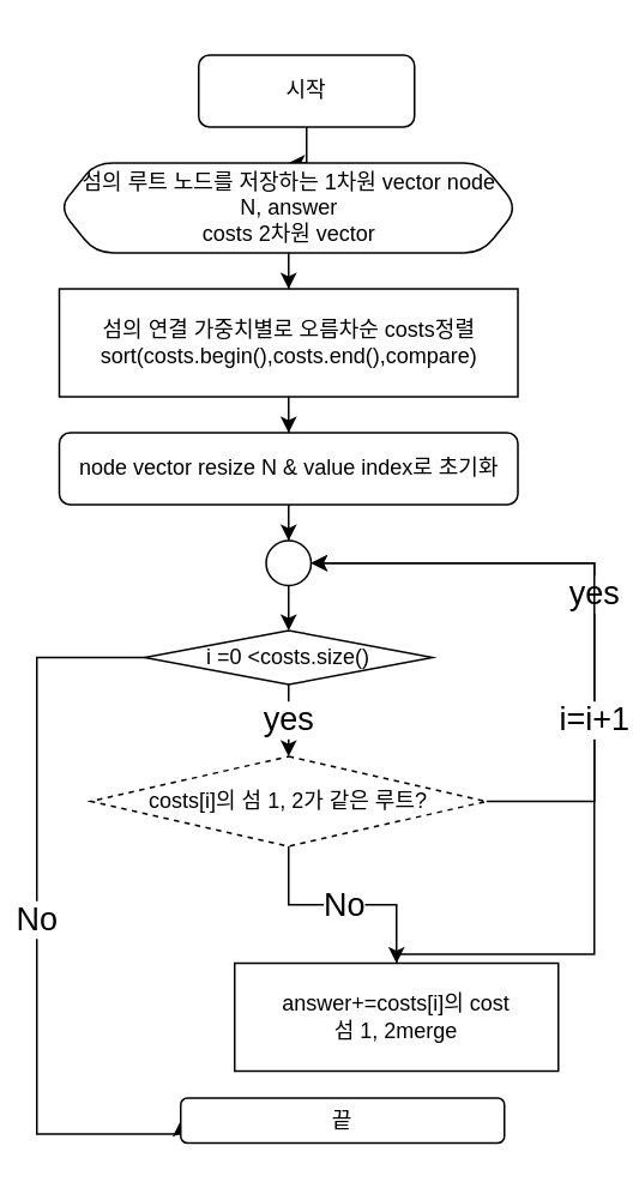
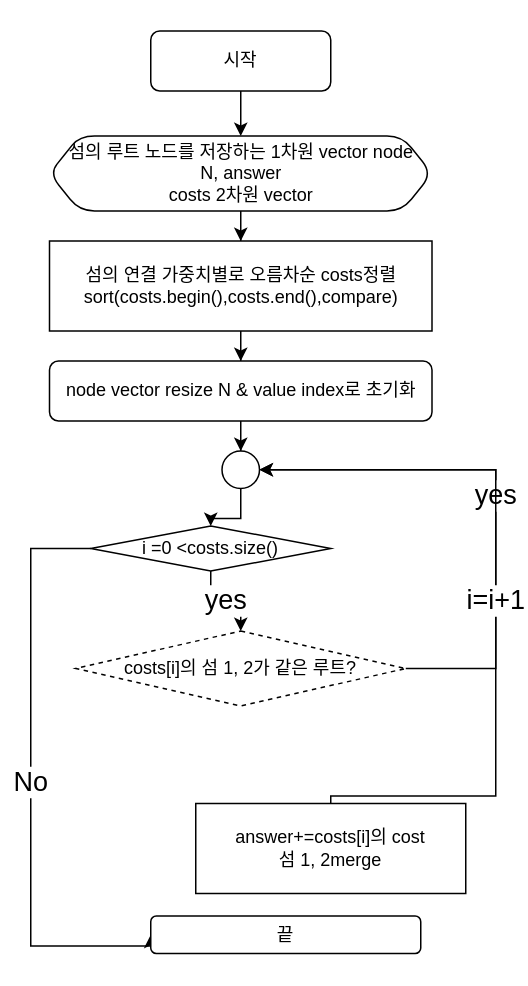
  <mxCell id="0" />
  <mxCell id="1" parent="0" />
  <mxCell id="2" value="" style="edgeStyle=orthogonalEdgeStyle;rounded=0;orthogonalLoop=1;jettySize=auto;html=1;" edge="1" parent="1" source="3" target="5"><mxGeometry relative="1" as="geometry" /></mxCell>
- <mxCell id="3" value="시작" style="rounded=1;whiteSpace=wrap;html=1;fontSize=12;glass=0;strokeWidth=1;shadow=0;" parent="1" vertex="1"><mxGeometry x="110" y="30" width="120" height="40" as="geometry" /></mxCell>
+ <mxCell id="3" value="시작" style="rounded=1;whiteSpace=wrap;html=1;fontSize=12;glass=0;strokeWidth=1;shadow=0;" parent="1" vertex="1"><mxGeometry x="100" y="20" width="120" height="40" as="geometry" /></mxCell>
  <mxCell id="4" value="" style="edgeStyle=orthogonalEdgeStyle;rounded=0;orthogonalLoop=1;jettySize=auto;html=1;" edge="1" parent="1" source="5" target="7"><mxGeometry relative="1" as="geometry" /></mxCell>
  <mxCell id="5" value="섬의 루트 노드를 저장하는 1차원 vector node&lt;br&gt;N, answer&lt;br&gt;costs 2차원 vector" style="shape=hexagon;perimeter=hexagonPerimeter2;whiteSpace=wrap;html=1;fixedSize=1;rounded=1;shadow=0;strokeWidth=1;glass=0;" vertex="1" parent="1"><mxGeometry x="32.5" y="90" width="255" height="50" as="geometry" /></mxCell>
  <mxCell id="6" value="" style="edgeStyle=orthogonalEdgeStyle;rounded=0;orthogonalLoop=1;jettySize=auto;html=1;" edge="1" parent="1" source="7" target="9"><mxGeometry relative="1" as="geometry" /></mxCell>
  <mxCell id="7" value="섬의 연결 가중치별로 오름차순 costs정렬&lt;br&gt;sort(costs.begin(),costs.end(),compare)" style="rounded=0;whiteSpace=wrap;html=1;" vertex="1" parent="1"><mxGeometry x="32.5" y="160" width="255" height="60" as="geometry" /></mxCell>
  <mxCell id="8" value="" style="edgeStyle=orthogonalEdgeStyle;rounded=0;orthogonalLoop=1;jettySize=auto;html=1;" edge="1" parent="1" source="9" target="11"><mxGeometry relative="1" as="geometry" /></mxCell>
  <mxCell id="9" value="node vector resize N &amp;amp; value index로 초기화" style="whiteSpace=wrap;html=1;rounded=1;" vertex="1" parent="1"><mxGeometry x="32.5" y="240" width="255" height="40" as="geometry" /></mxCell>
  <mxCell id="10" value="" style="edgeStyle=orthogonalEdgeStyle;rounded=0;orthogonalLoop=1;jettySize=auto;html=1;" edge="1" parent="1" source="11" target="14"><mxGeometry relative="1" as="geometry" /></mxCell>
  <mxCell id="11" value="" style="ellipse;whiteSpace=wrap;html=1;rounded=0;" vertex="1" parent="1"><mxGeometry x="147.5" y="300" width="25" height="25" as="geometry" /></mxCell>
  <mxCell id="12" value="&lt;font style=&quot;font-size: 18px&quot;&gt;yes&lt;/font&gt;" style="edgeStyle=orthogonalEdgeStyle;rounded=0;orthogonalLoop=1;jettySize=auto;html=1;" edge="1" parent="1" source="14" target="17"><mxGeometry relative="1" as="geometry" /></mxCell>
  <mxCell id="13" value="&lt;font style=&quot;font-size: 18px&quot;&gt;No&lt;/font&gt;" style="edgeStyle=orthogonalEdgeStyle;rounded=0;orthogonalLoop=1;jettySize=auto;html=1;entryX=0;entryY=0.5;entryDx=0;entryDy=0;" edge="1" parent="1" source="14" target="20"><mxGeometry relative="1" as="geometry"><mxPoint x="100" y="630" as="targetPoint" /><Array as="points"><mxPoint x="20" y="365" /><mxPoint x="20" y="630" /></Array></mxGeometry></mxCell>
- <mxCell id="14" value="i =0 &amp;lt;costs.size()" style="rhombus;whiteSpace=wrap;html=1;rounded=0;" vertex="1" parent="1"><mxGeometry x="80" y="350" width="160" height="30" as="geometry" /></mxCell>
+ <mxCell id="14" value="i =0 &amp;lt;costs.size()" style="rhombus;whiteSpace=wrap;html=1;rounded=0;" vertex="1" parent="1"><mxGeometry x="60" y="350" width="160" height="30" as="geometry" /></mxCell>
  <mxCell id="15" value="&lt;font style=&quot;font-size: 18px&quot;&gt;yes&lt;/font&gt;" style="edgeStyle=orthogonalEdgeStyle;rounded=0;orthogonalLoop=1;jettySize=auto;html=1;entryX=1;entryY=0.5;entryDx=0;entryDy=0;" edge="1" parent="1" source="17" target="11"><mxGeometry relative="1" as="geometry"><mxPoint x="400" y="445" as="targetPoint" /><Array as="points"><mxPoint x="330" y="445" /><mxPoint x="330" y="313" /></Array></mxGeometry></mxCell>
- <mxCell id="16" value="&lt;font style=&quot;font-size: 18px&quot;&gt;No&lt;/font&gt;" style="edgeStyle=orthogonalEdgeStyle;rounded=0;orthogonalLoop=1;jettySize=auto;html=1;" edge="1" parent="1" source="17" target="19"><mxGeometry relative="1" as="geometry" /></mxCell>
  <mxCell id="17" value="costs[i]의 섬 1, 2가 같은 루트?" style="rhombus;whiteSpace=wrap;html=1;rounded=0;dashed=1;" vertex="1" parent="1"><mxGeometry x="50" y="420" width="220" height="50" as="geometry" /></mxCell>
  <mxCell id="18" value="&lt;font style=&quot;font-size: 18px&quot;&gt;i=i+1&lt;/font&gt;" style="edgeStyle=orthogonalEdgeStyle;rounded=0;orthogonalLoop=1;jettySize=auto;html=1;entryX=1;entryY=0.5;entryDx=0;entryDy=0;" edge="1" parent="1" source="19" target="11"><mxGeometry relative="1" as="geometry"><mxPoint x="360" y="530" as="targetPoint" /><Array as="points"><mxPoint x="330" y="530" /><mxPoint x="330" y="313" /></Array></mxGeometry></mxCell>
  <mxCell id="19" value="answer+=costs[i]의 cost&lt;br&gt;섬 1, 2merge" style="whiteSpace=wrap;html=1;rounded=0;" vertex="1" parent="1"><mxGeometry x="130" y="535" width="180" height="60" as="geometry" /></mxCell>
  <mxCell id="20" value="끝" style="rounded=1;whiteSpace=wrap;html=1;fontSize=12;glass=0;strokeWidth=1;shadow=0;" vertex="1" parent="1"><mxGeometry x="100" y="610" width="180" height="25" as="geometry" /></mxCell>
